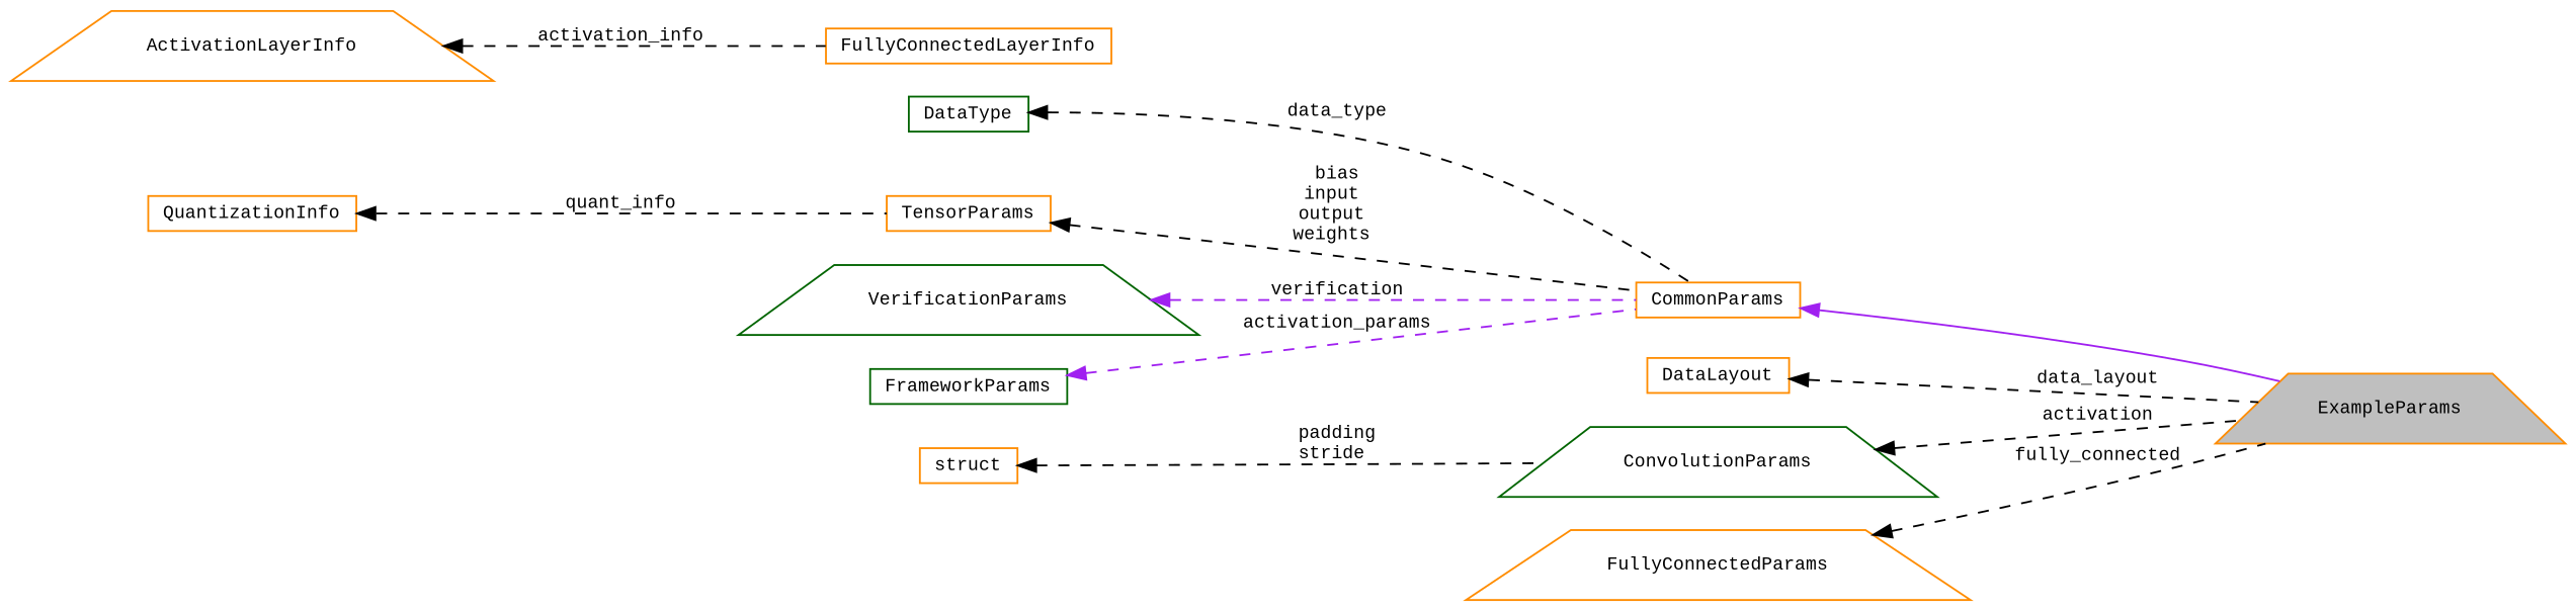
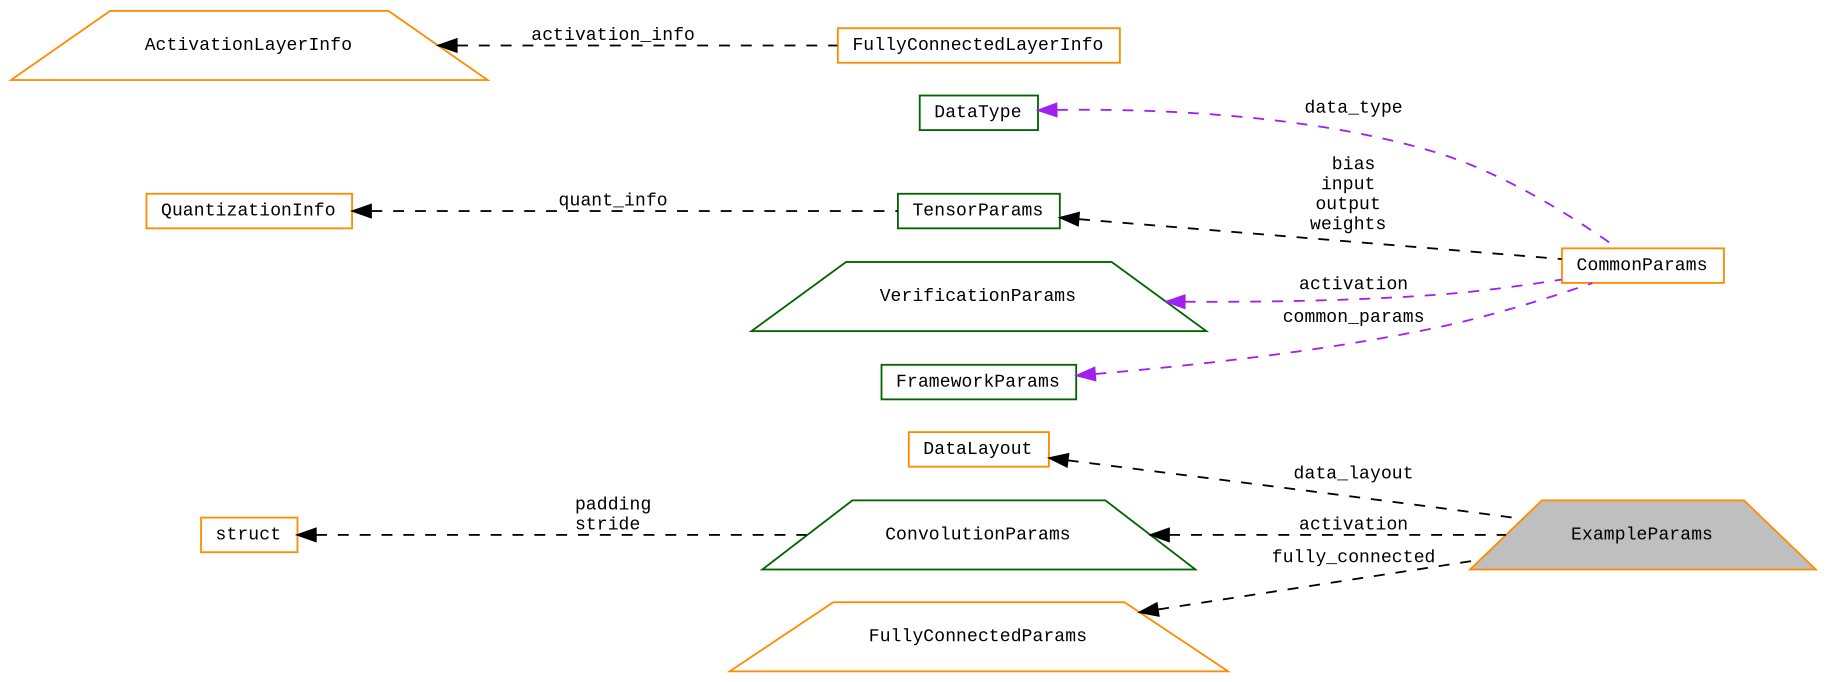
  digraph {
    fontname="Liberation Mono"
    rankdir=LR
    node [color=darkorange fillcolor=white fontname="Liberation Mono" fontsize=10 shape=box style=filled]
    edge [color=black dir=back fontname="Liberation Mono" fontsize=10 labelfontname=Helvetica labelfontsize=10 style=dashed]
    n1 [fillcolor=grey75 fontcolor=black height=0.2 label=ExampleParams shape=trapezium width=0.4]
    n2 [height=0.2 label=CommonParams width=0.4]
    n3 [color=darkgreen height=0.2 label=DataType width=0.4]
-   n4 [height=0.2 label=TensorParams width=0.4]
+   n4 [color=darkgreen height=0.2 label=TensorParams width=0.4]
    n5 [height=0.2 label=QuantizationInfo width=0.4]
    n6 [color=darkgreen height=0.2 label=VerificationParams shape=trapezium width=0.4]
    n7 [color=darkgreen height=0.2 label=FrameworkParams width=0.4]
    n8 [height=0.2 label=DataLayout width=0.4]
    n9 [color=darkgreen height=0.2 label=ConvolutionParams shape=trapezium width=0.4]
    n10 [height=0.2 label=struct width=0.4]
    n11 [height=0.2 label=FullyConnectedParams shape=trapezium width=0.4]
    n12 [height=0.2 label=FullyConnectedLayerInfo width=0.4]
    n13 [height=0.2 label=ActivationLayerInfo shape=trapezium width=0.4]
-   n2 -> n1 [color=purple style=solid]
-   n3 -> n2 [label=" data_type"]
+   n3 -> n2 [color=purple label=" data_type"]
    n4 -> n2 [label=" bias\ninput\noutput\nweights"]
    n5 -> n4 [label=" quant_info"]
-   n6 -> n2 [color=purple label=" verification"]
-   n7 -> n2 [color=purple label=" activation_params"]
+   n6 -> n2 [color=purple label=" activation"]
+   n7 -> n2 [color=purple label=" common_params"]
    n8 -> n1 [label=" data_layout"]
    n9 -> n1 [label=" activation"]
    n10 -> n9 [label=" padding\nstride"]
    n11 -> n1 [label=" fully_connected"]
    n13 -> n12 [label=" activation_info"]
  }
